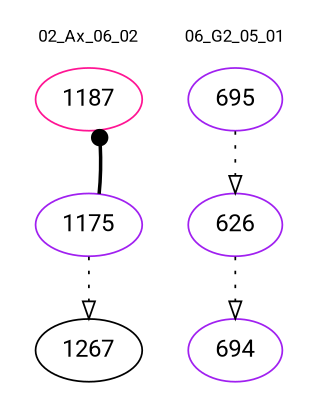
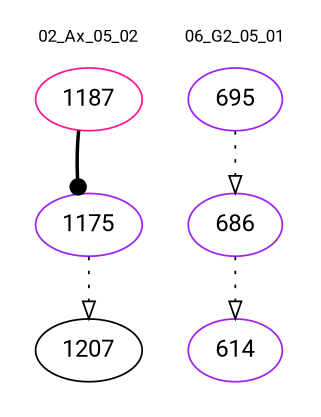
  digraph {
    fontname=Roboto
    node [color=purple fontname=Roboto]
    edge [arrowhead=onormal color=black fontname=Roboto style=dotted]
    n1 [color=deeppink label=1187]
    n2 [label=1175]
-   n3 [color=black label=1267]
+   n3 [color=black label=1207]
    n4 [label=695]
-   n5 [label=626]
-   n6 [label=694]
+   n5 [label=686]
+   n6 [label=614]
    subgraph cluster_1 {
      color=white
      fontsize=10
-     label="02_Ax_06_02"
+     label="02_Ax_05_02"
      n1
      n2
      n3
    }
    subgraph cluster_2 {
      color=white
      fontsize=10
      label="06_G2_05_01"
      n4
      n5
      n6
    }
-   n2 -> n1 [arrowhead=dot style=bold]
+   n1 -> n2 [arrowhead=dot style=bold]
    n2 -> n3
    n4 -> n5
    n5 -> n6
  }
